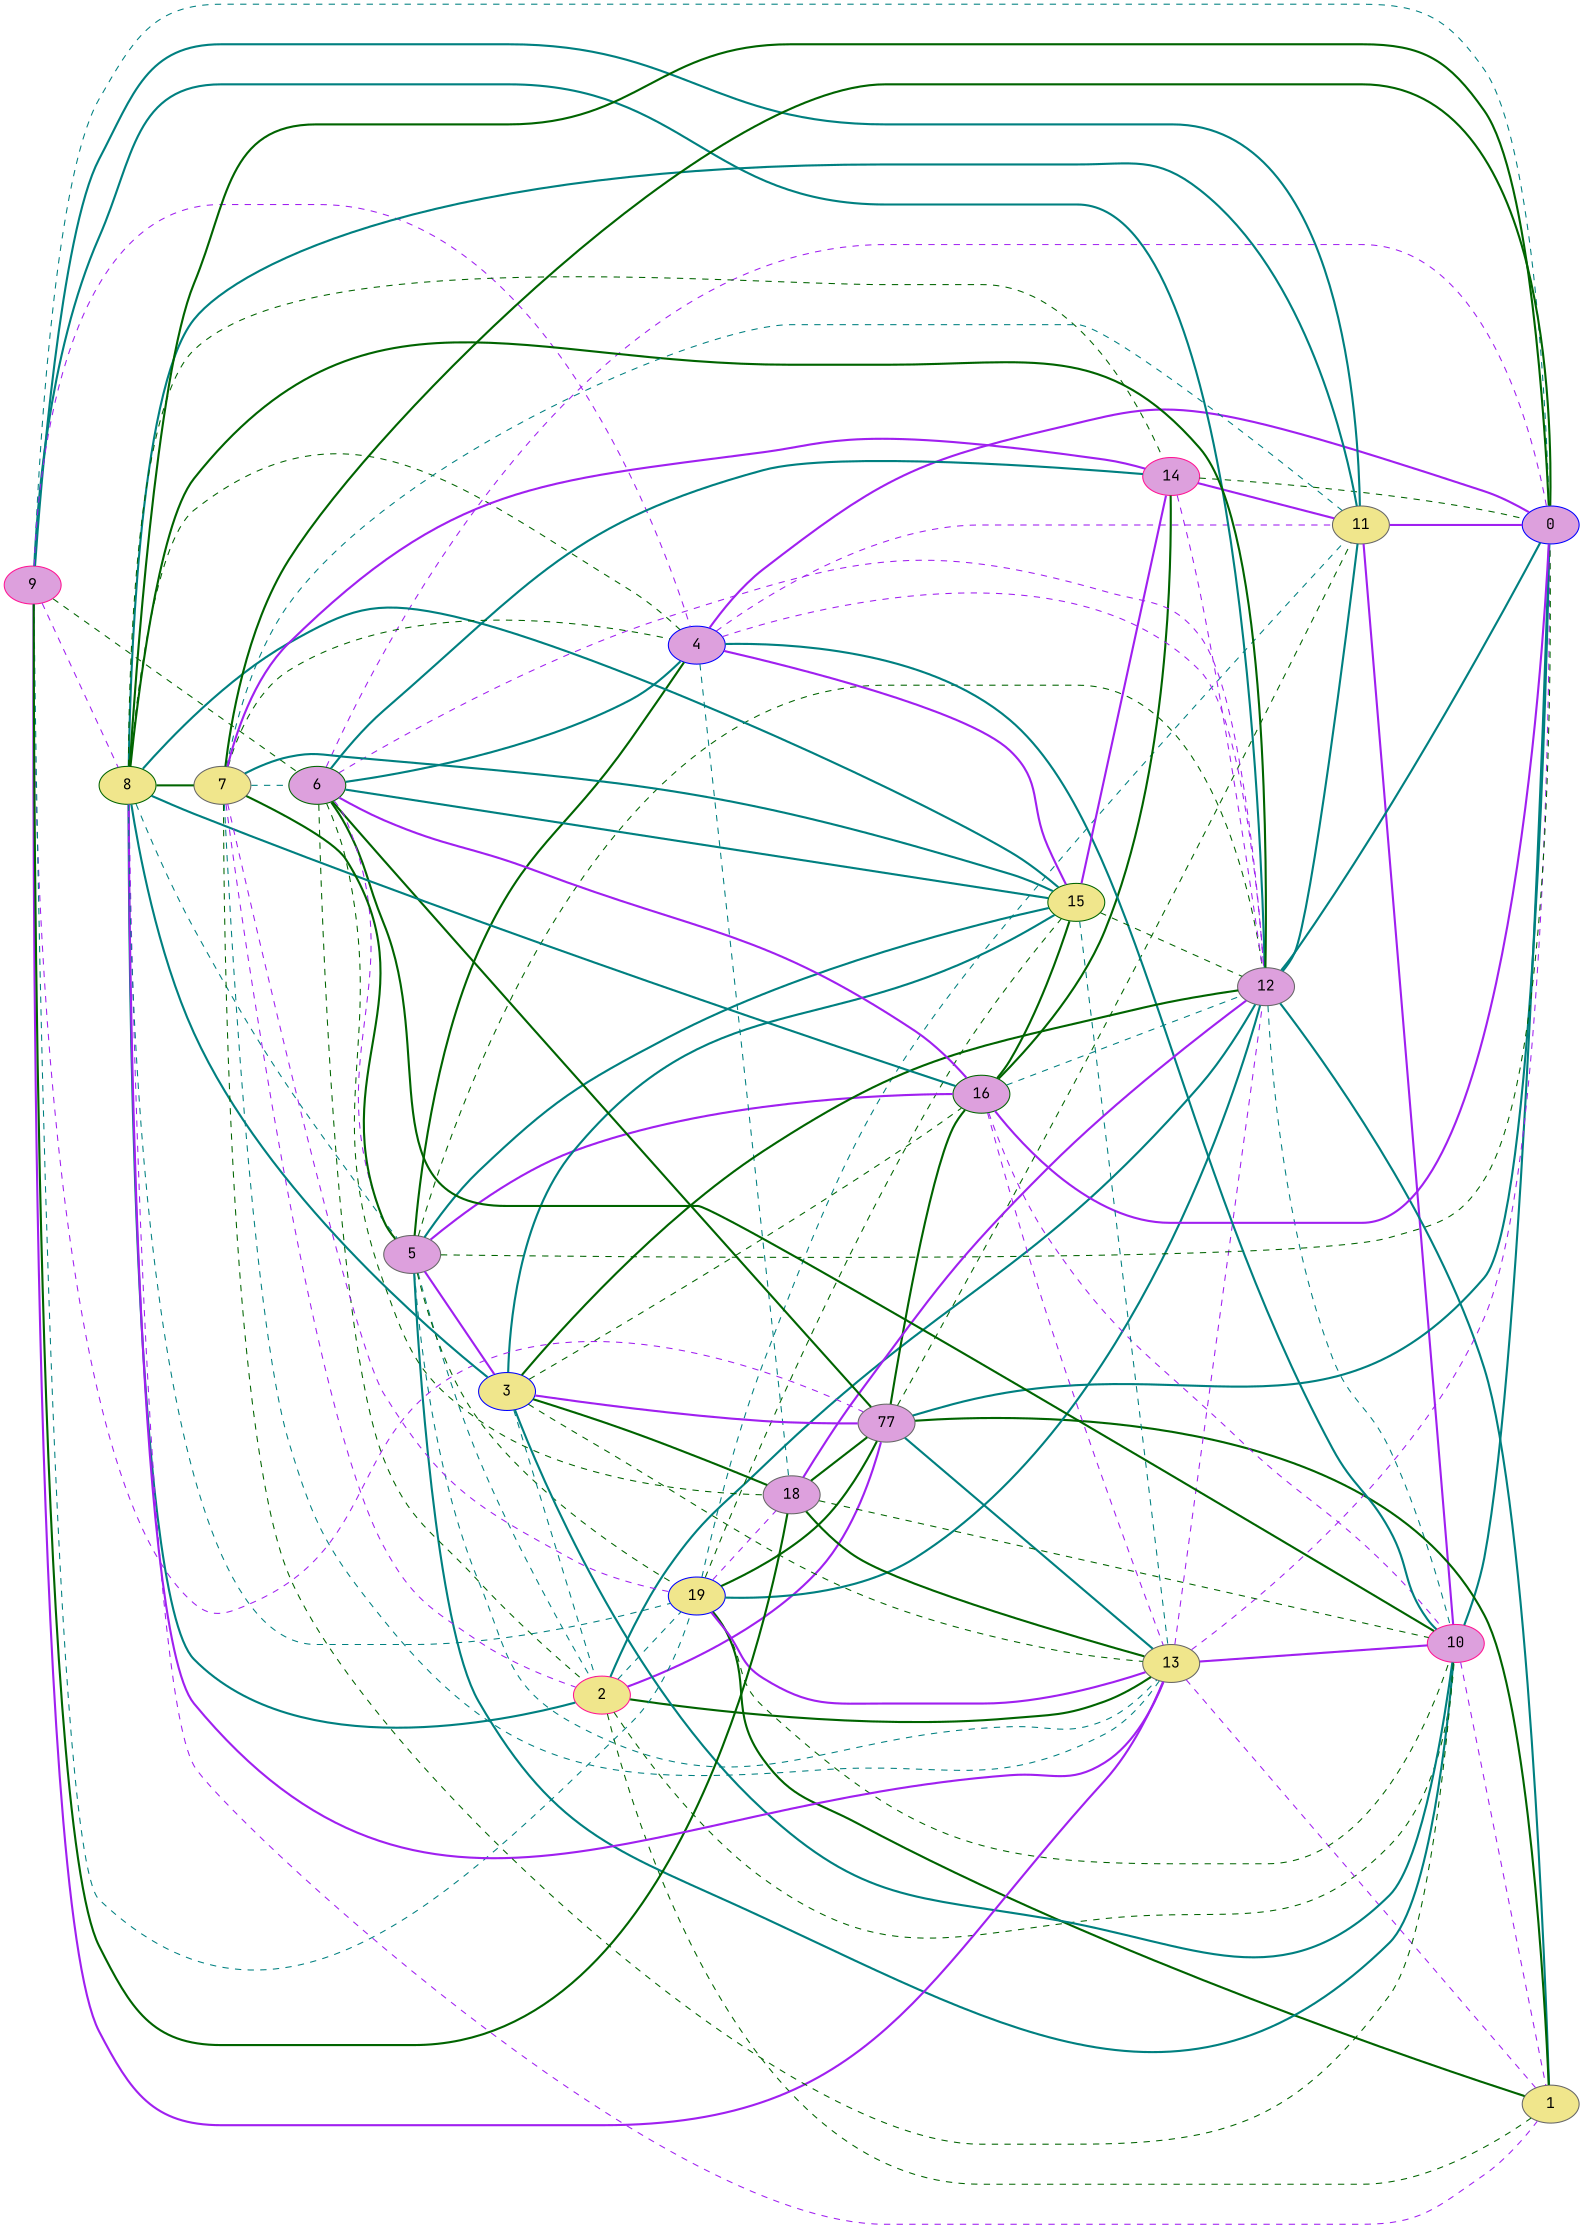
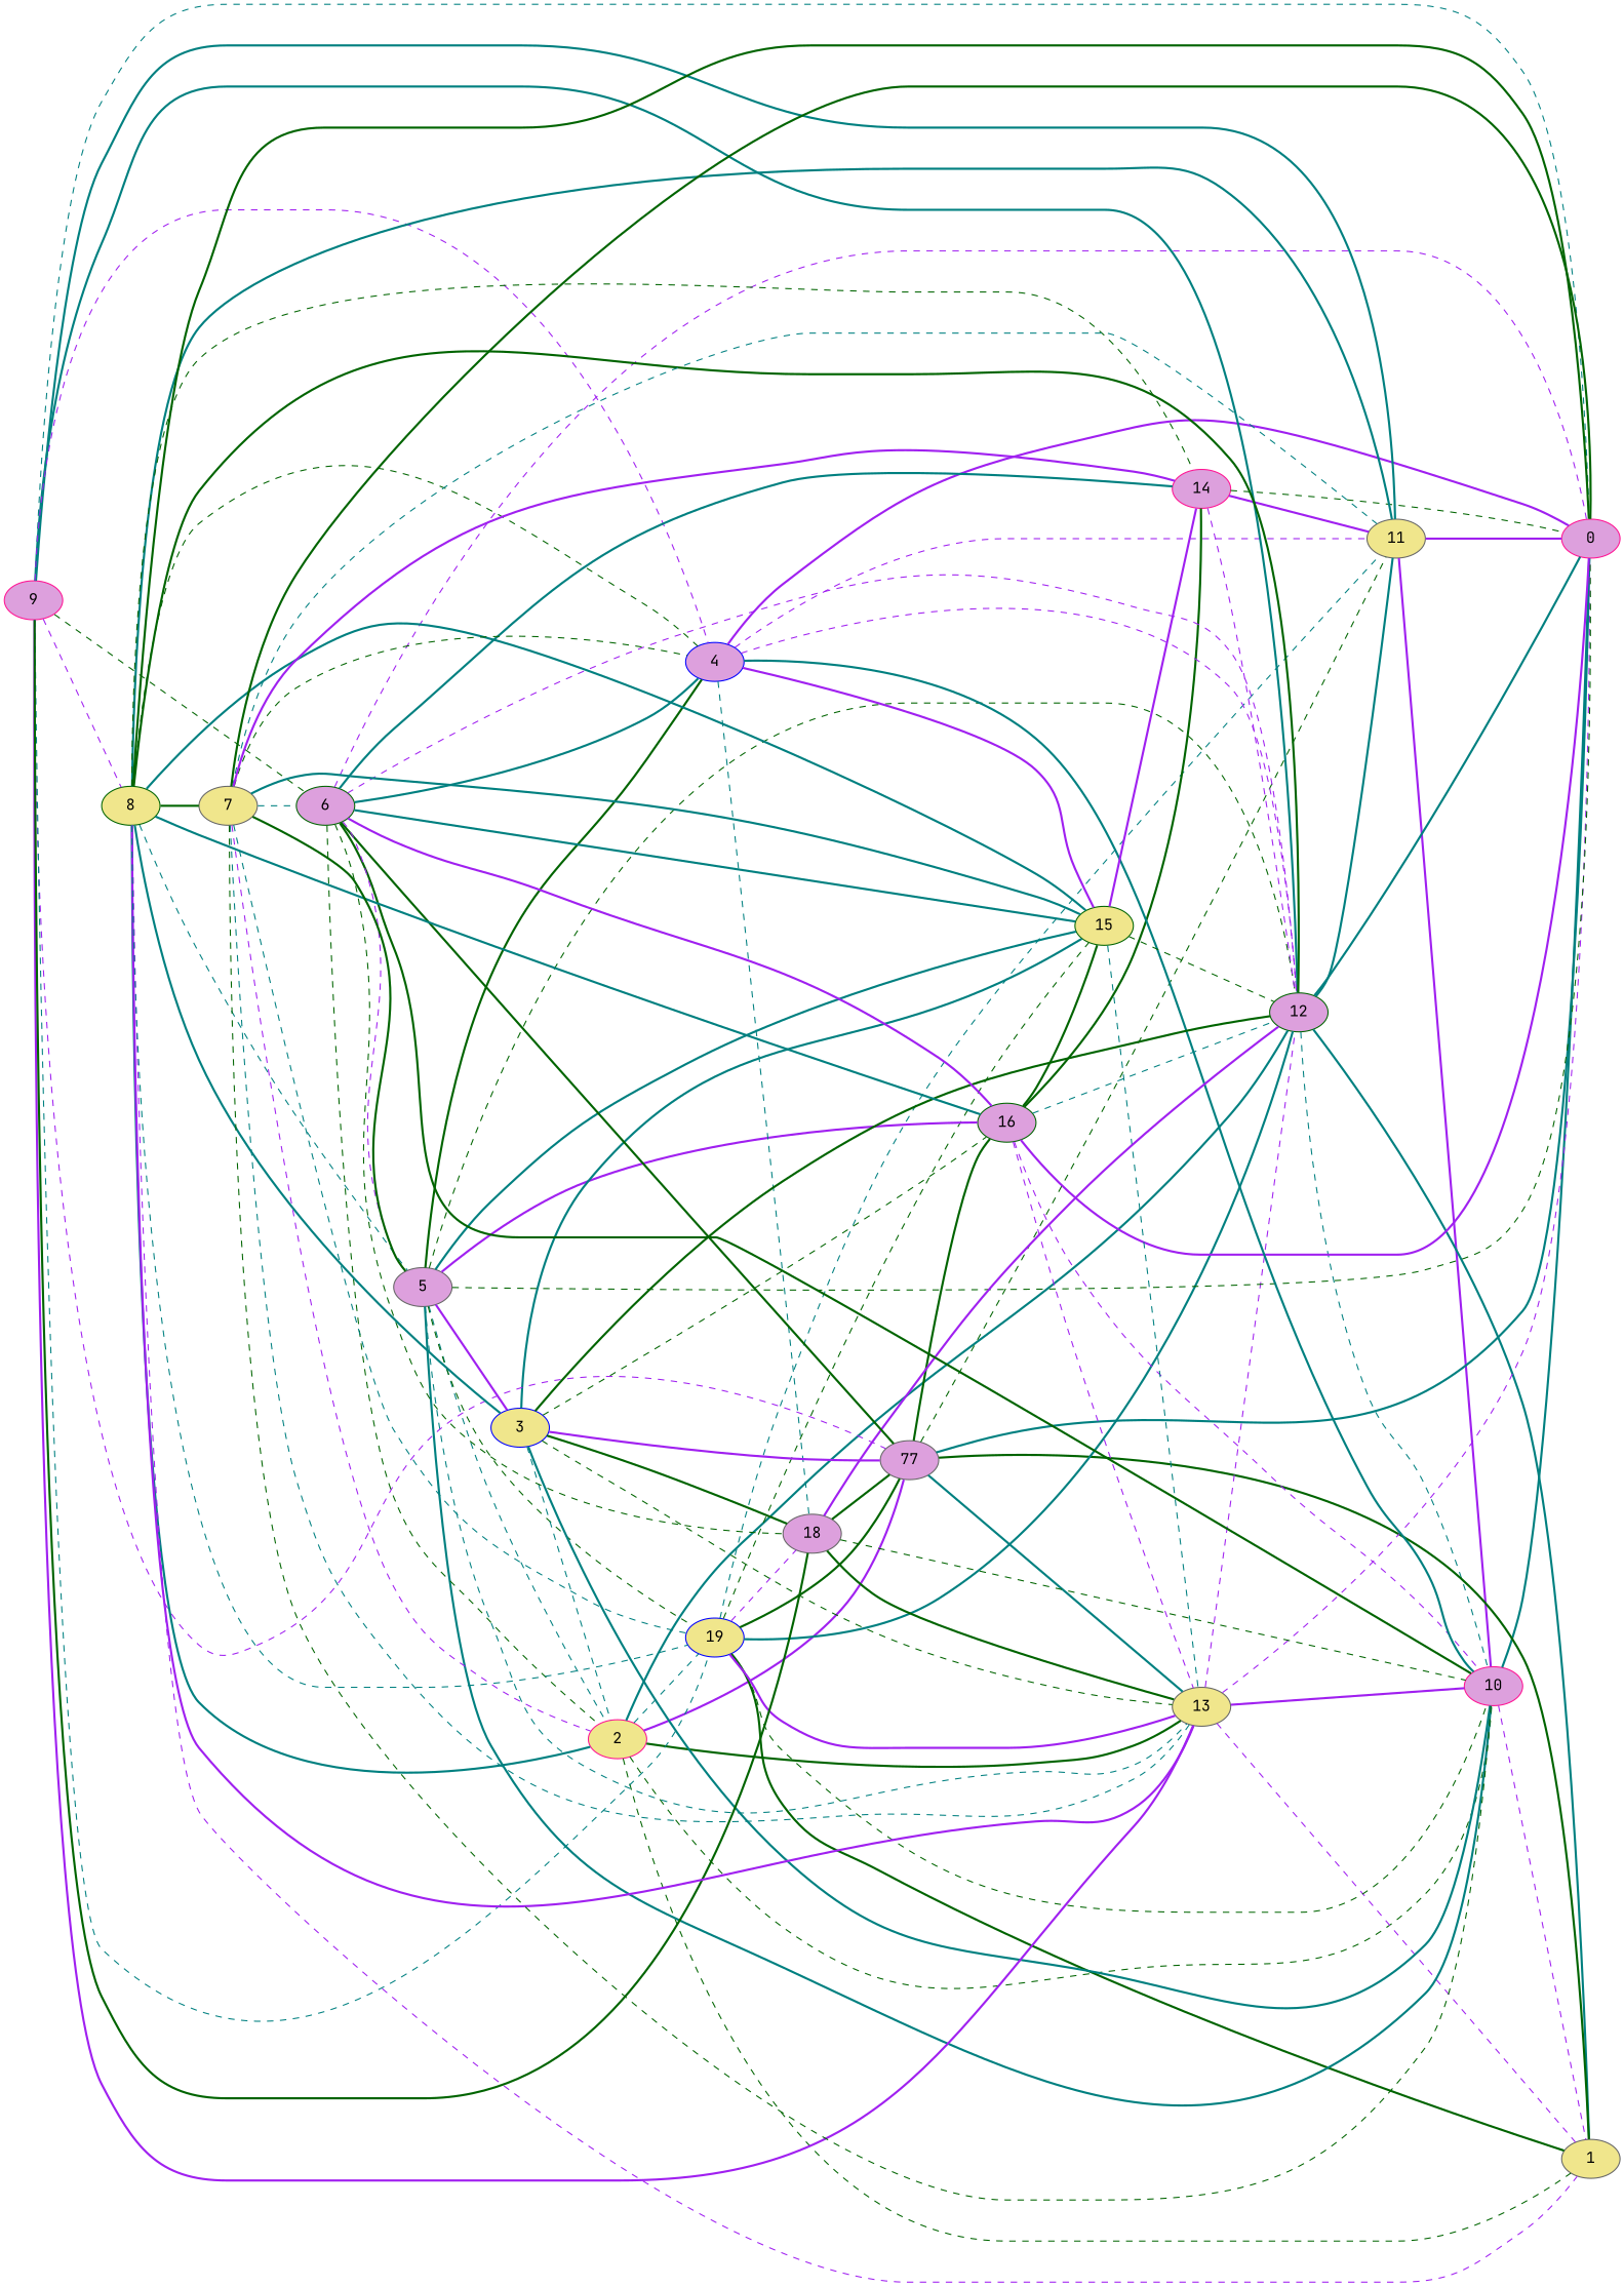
  digraph {
    fontname="JetBrains Mono"
    rankdir=LR
    node [color=gray40 fillcolor=plum fontname="JetBrains Mono" style=filled]
    edge [color=darkgreen dir=none fontname="JetBrains Mono" style=bold]
    2 [color=deeppink fillcolor=khaki]
    10 [color=deeppink]
    11 [fillcolor=khaki]
-   12
+   12 [color=darkgreen]
    1 [fillcolor=khaki]
    n6 [label=77]
    13 [fillcolor=khaki]
    19 [color=blue fillcolor=khaki]
-   0 [color=blue]
+   0 [color=deeppink]
    16 [color=darkgreen]
    5
    4 [color=blue]
    3 [color=blue fillcolor=khaki]
    15 [color=darkgreen fillcolor=khaki]
    18
    14 [color=deeppink]
    9 [color=deeppink]
    6 [color=darkgreen]
    8 [color=darkgreen fillcolor=khaki]
    7 [fillcolor=khaki]
    subgraph sub_1 {
      2
      10
      11
      12
      1
      n6
      13
      19
      0
      16
      5
      4
      3
      15
      18
      14
      9
      6
      8
      7
    }
    2 -> 10 [style=dashed]
    2 -> 12 [color=teal]
    2 -> 1 [style=dashed]
    2 -> n6 [color=purple]
    2 -> 13
    2 -> 19 [color=teal style=dashed]
    10 -> 1 [color=purple style=dashed]
    10 -> 0 [color=teal]
    11 -> 10 [color=purple]
    11 -> 0 [color=purple]
    12 -> 10 [color=teal style=dashed]
    12 -> 11 [color=teal]
    12 -> 1 [color=teal]
    12 -> 0 [color=teal]
    n6 -> 11 [style=dashed]
    n6 -> 1
    n6 -> 13 [color=teal]
    n6 -> 0 [color=teal]
    n6 -> 16
    13 -> 10 [color=purple]
    13 -> 12 [color=purple style=dashed]
    13 -> 1 [color=purple style=dashed]
    13 -> 0 [color=purple style=dashed]
    19 -> 10 [style=dashed]
    19 -> 11 [color=teal style=dashed]
    19 -> 12 [color=teal]
    19 -> 1
    19 -> n6
    19 -> 13 [color=purple]
    19 -> 15 [style=dashed]
    19 -> 18 [color=purple style=dashed]
    16 -> 10 [color=purple style=dashed]
    16 -> 12 [color=teal style=dashed]
    16 -> 13 [color=purple style=dashed]
    16 -> 0 [color=purple]
    16 -> 15
    16 -> 14
    5 -> 2 [color=teal style=dashed]
    5 -> 10 [color=teal]
    5 -> 12 [style=dashed]
    5 -> 13 [color=teal style=dashed]
    5 -> 19 [style=dashed]
    5 -> 0 [style=dashed]
    5 -> 16 [color=purple]
    5 -> 4
    5 -> 3 [color=purple]
    5 -> 15 [color=teal]
    4 -> 10 [color=teal]
    4 -> 11 [color=purple style=dashed]
    4 -> 12 [color=purple style=dashed]
    4 -> 0 [color=purple]
    4 -> 15 [color=purple]
    4 -> 18 [color=teal style=dashed]
    3 -> 2 [color=teal style=dashed]
    3 -> 10 [color=teal]
    3 -> 12
    3 -> n6 [color=purple]
    3 -> 13 [style=dashed]
    3 -> 16 [style=dashed]
    3 -> 15 [color=teal]
    3 -> 18
    15 -> 12 [style=dashed]
    15 -> 13 [color=teal style=dashed]
    15 -> 14 [color=purple]
    18 -> 10 [style=dashed]
    18 -> 12 [color=purple]
    18 -> n6
    18 -> 13
    14 -> 11 [color=purple]
    14 -> 12 [color=purple style=dashed]
    14 -> 0 [style=dashed]
    9 -> 11 [color=teal]
    9 -> 12 [color=teal]
    9 -> n6 [color=purple style=dashed]
    9 -> 13 [color=purple]
    9 -> 19 [color=teal style=dashed]
    9 -> 0 [color=teal style=dashed]
    9 -> 4 [color=purple style=dashed]
    9 -> 18
    9 -> 6 [style=dashed]
    9 -> 8 [color=purple style=dashed]
    6 -> 2 [style=dashed]
    6 -> 10
    6 -> 12 [color=purple style=dashed]
    6 -> n6
    6 -> 0 [color=purple style=dashed]
    6 -> 16 [color=purple]
    6 -> 5 [color=purple style=dashed]
    6 -> 4 [color=teal]
    6 -> 15 [color=teal]
    6 -> 18 [style=dashed]
    6 -> 14 [color=teal]
    8 -> 2 [color=teal]
    8 -> 11 [color=teal]
    8 -> 12
    8 -> 1 [color=purple style=dashed]
    8 -> 13 [color=purple]
    8 -> 19 [color=teal style=dashed]
    8 -> 0
    8 -> 16 [color=teal]
    8 -> 5 [color=teal style=dashed]
    8 -> 4 [style=dashed]
    8 -> 3 [color=teal]
    8 -> 15 [color=teal]
    8 -> 14 [style=dashed]
    8 -> 7
    7 -> 2 [color=purple style=dashed]
    7 -> 10 [style=dashed]
    7 -> 11 [color=teal style=dashed]
    7 -> 13 [color=teal style=dashed]
-   7 -> 19 [color=purple style=dashed]
+   7 -> 19 [color=teal style=dashed]
    7 -> 0
    7 -> 5
    7 -> 4 [style=dashed]
    7 -> 15 [color=teal]
    7 -> 14 [color=purple]
    7 -> 6 [color=teal style=dashed]
  }
